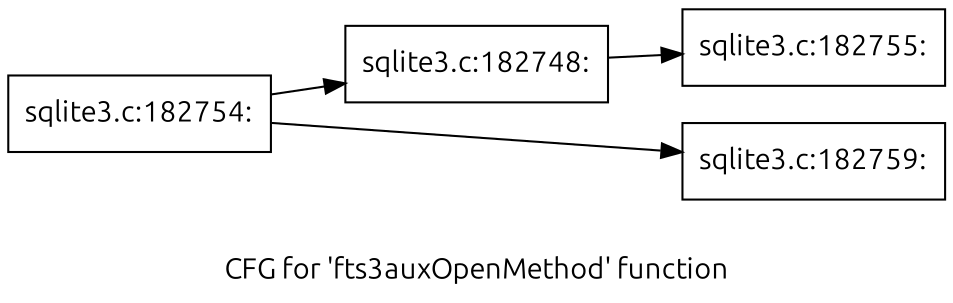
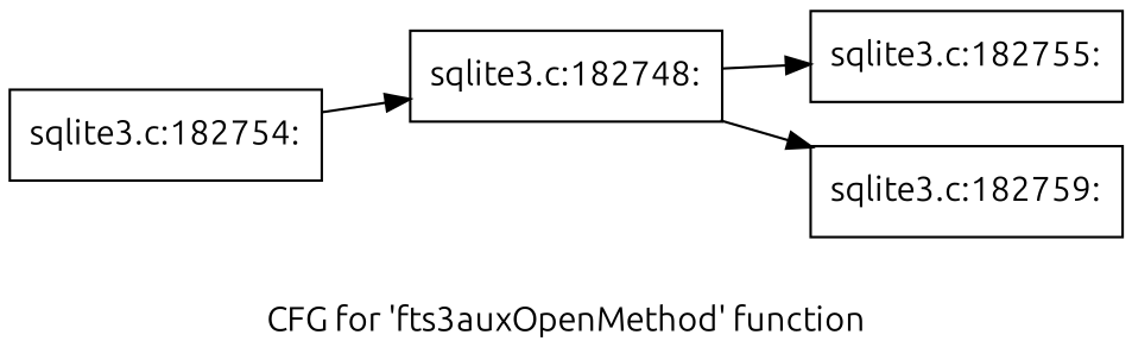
  digraph {
    fontname=Ubuntu
    label="CFG for 'fts3auxOpenMethod' function"
    rankdir=LR
    node [fontname=Ubuntu shape=record]
    edge [fontname=Ubuntu]
    n1 [label="{sqlite3.c:182748:}"]
    n2 [label="{sqlite3.c:182755:}"]
    n3 [label="{sqlite3.c:182754:}"]
    n4 [label="{sqlite3.c:182759:}"]
    n1 -> n2
    n3 -> n1
-   n3 -> n4
+   n1 -> n4
  }
